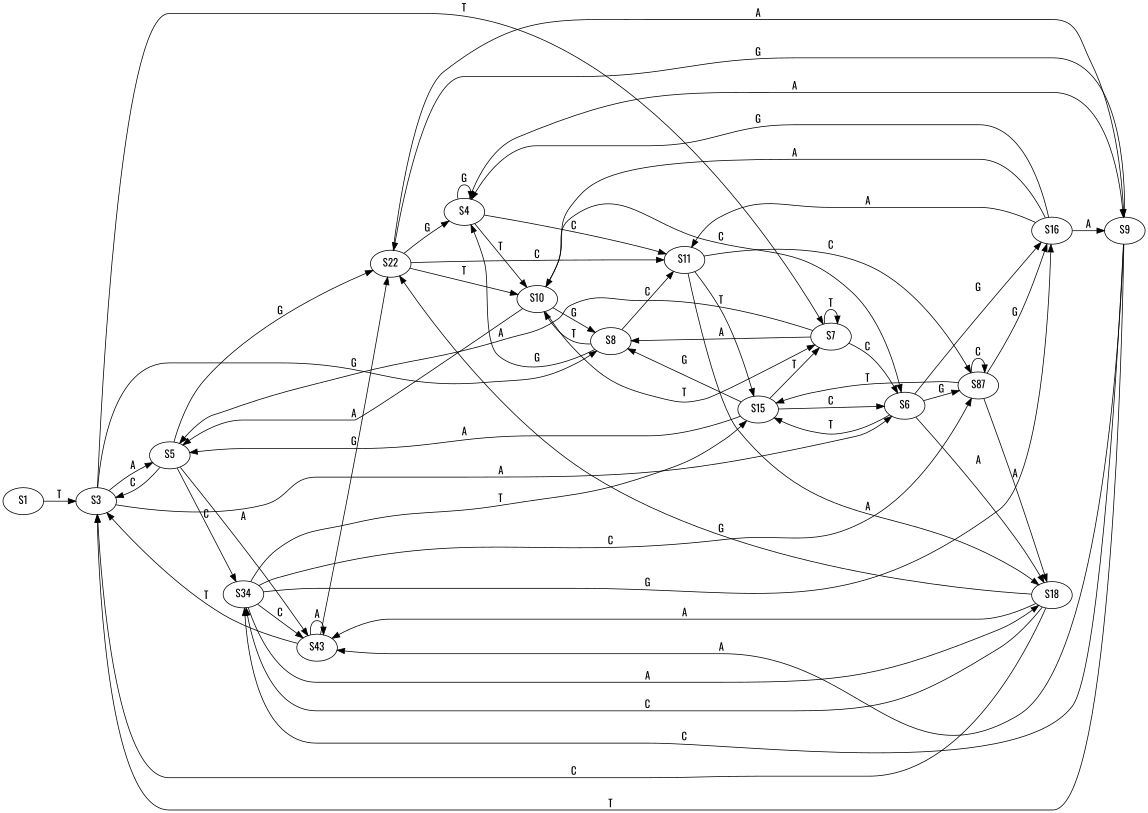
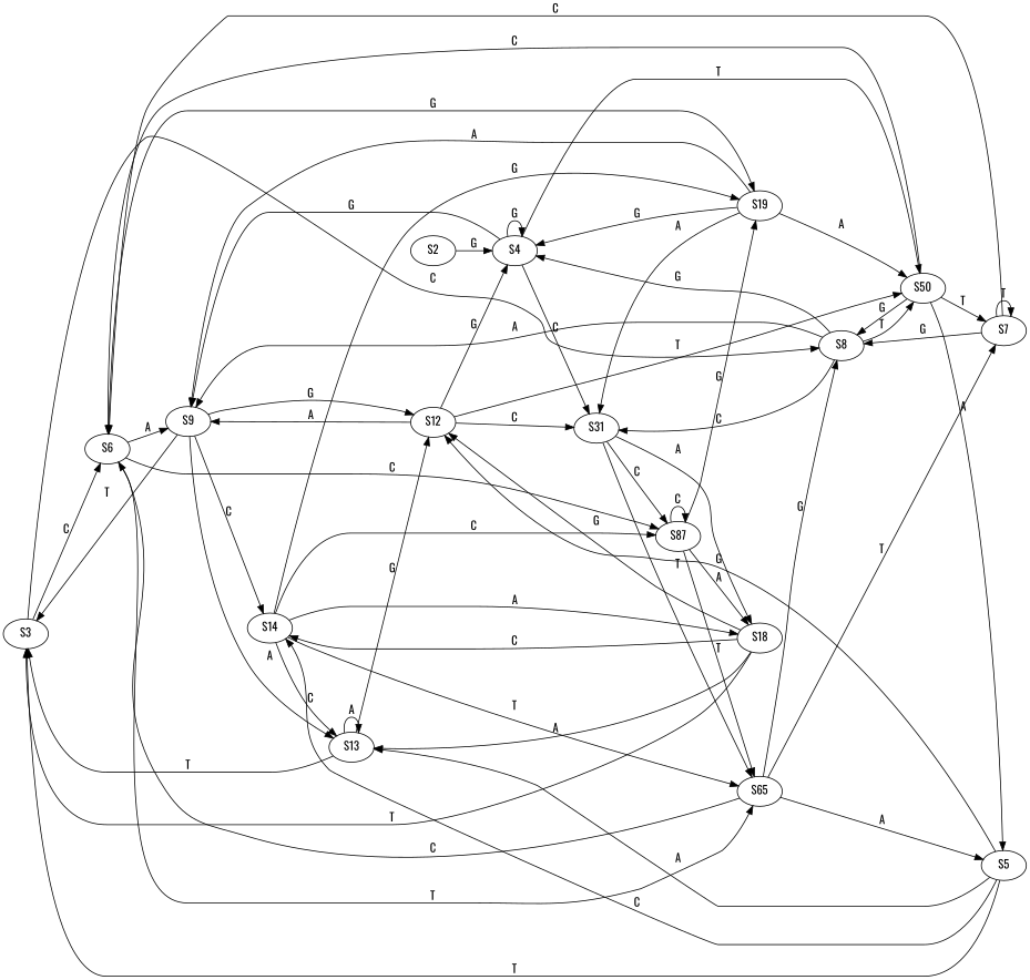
  strict digraph {
    fontname=Oswald
    rankdir=LR
    node [fontname=Oswald]
    edge [fontname=Oswald]
-   S1
    S3
+   S2
    S4
    S5
    S6
    S7
    S8
    S9
-   S10
-   S11
-   S12 [label=S22]
-   S13 [label=S43]
-   S14 [label=S34]
-   S15
-   S16
+   S10 [label=S50]
+   S11 [label=S31]
+   S12
+   S13
+   S14
+   S15 [label=S65]
+   S16 [label=S19]
    n17 [label=S87]
    S18
-   S1 -> S3 [label=T]
-   S3 -> S5 [label=A]
-   S3 -> S6 [label=A]
-   S3 -> S7 [label=T]
-   S3 -> S8 [label=G]
+   S3 -> S6 [label=C]
+   S3 -> S8 [label=C]
+   S2 -> S4 [label=G]
    S4 -> S4 [label=G]
-   S4 -> S9 [label=A]
+   S4 -> S9 [label=G]
    S4 -> S10 [label=T]
    S4 -> S11 [label=C]
-   S5 -> S3 [label=C]
+   S5 -> S3 [label=T]
    S5 -> S12 [label=G]
    S5 -> S13 [label=A]
    S5 -> S14 [label=C]
    S6 -> S15 [label=T]
    S6 -> S16 [label=G]
-   S6 -> n17 [label=G]
-   S6 -> S18 [label=A]
-   S7 -> S5 [label=A]
+   S6 -> n17 [label=C]
+   S6 -> S9 [label=A]
    S7 -> S6 [label=C]
    S7 -> S7 [label=T]
-   S7 -> S8 [label=A]
+   S7 -> S8 [label=G]
    S8 -> S4 [label=G]
+   S8 -> S9 [label=A]
    S8 -> S10 [label=T]
    S8 -> S11 [label=C]
    S9 -> S3 [label=T]
    S9 -> S12 [label=G]
    S9 -> S13 [label=A]
    S9 -> S14 [label=C]
    S10 -> S5 [label=A]
    S10 -> S6 [label=C]
    S10 -> S7 [label=T]
    S10 -> S8 [label=G]
    S11 -> S15 [label=T]
    S11 -> n17 [label=C]
    S11 -> S18 [label=A]
    S12 -> S4 [label=G]
    S12 -> S9 [label=A]
    S12 -> S10 [label=T]
    S12 -> S11 [label=C]
    S13 -> S3 [label=T]
    S13 -> S12 [label=G]
    S13 -> S13 [label=A]
    S14 -> S13 [label=C]
    S14 -> S15 [label=T]
    S14 -> S16 [label=G]
    S14 -> n17 [label=C]
    S14 -> S18 [label=A]
    S15 -> S5 [label=A]
    S15 -> S6 [label=C]
    S15 -> S7 [label=T]
    S15 -> S8 [label=G]
    S16 -> S4 [label=G]
    S16 -> S9 [label=A]
    S16 -> S10 [label=A]
    S16 -> S11 [label=A]
    n17 -> S15 [label=T]
    n17 -> S16 [label=G]
    n17 -> n17 [label=C]
    n17 -> S18 [label=A]
-   S18 -> S3 [label=C]
+   S18 -> S3 [label=T]
    S18 -> S12 [label=G]
    S18 -> S13 [label=A]
    S18 -> S14 [label=C]
  }
